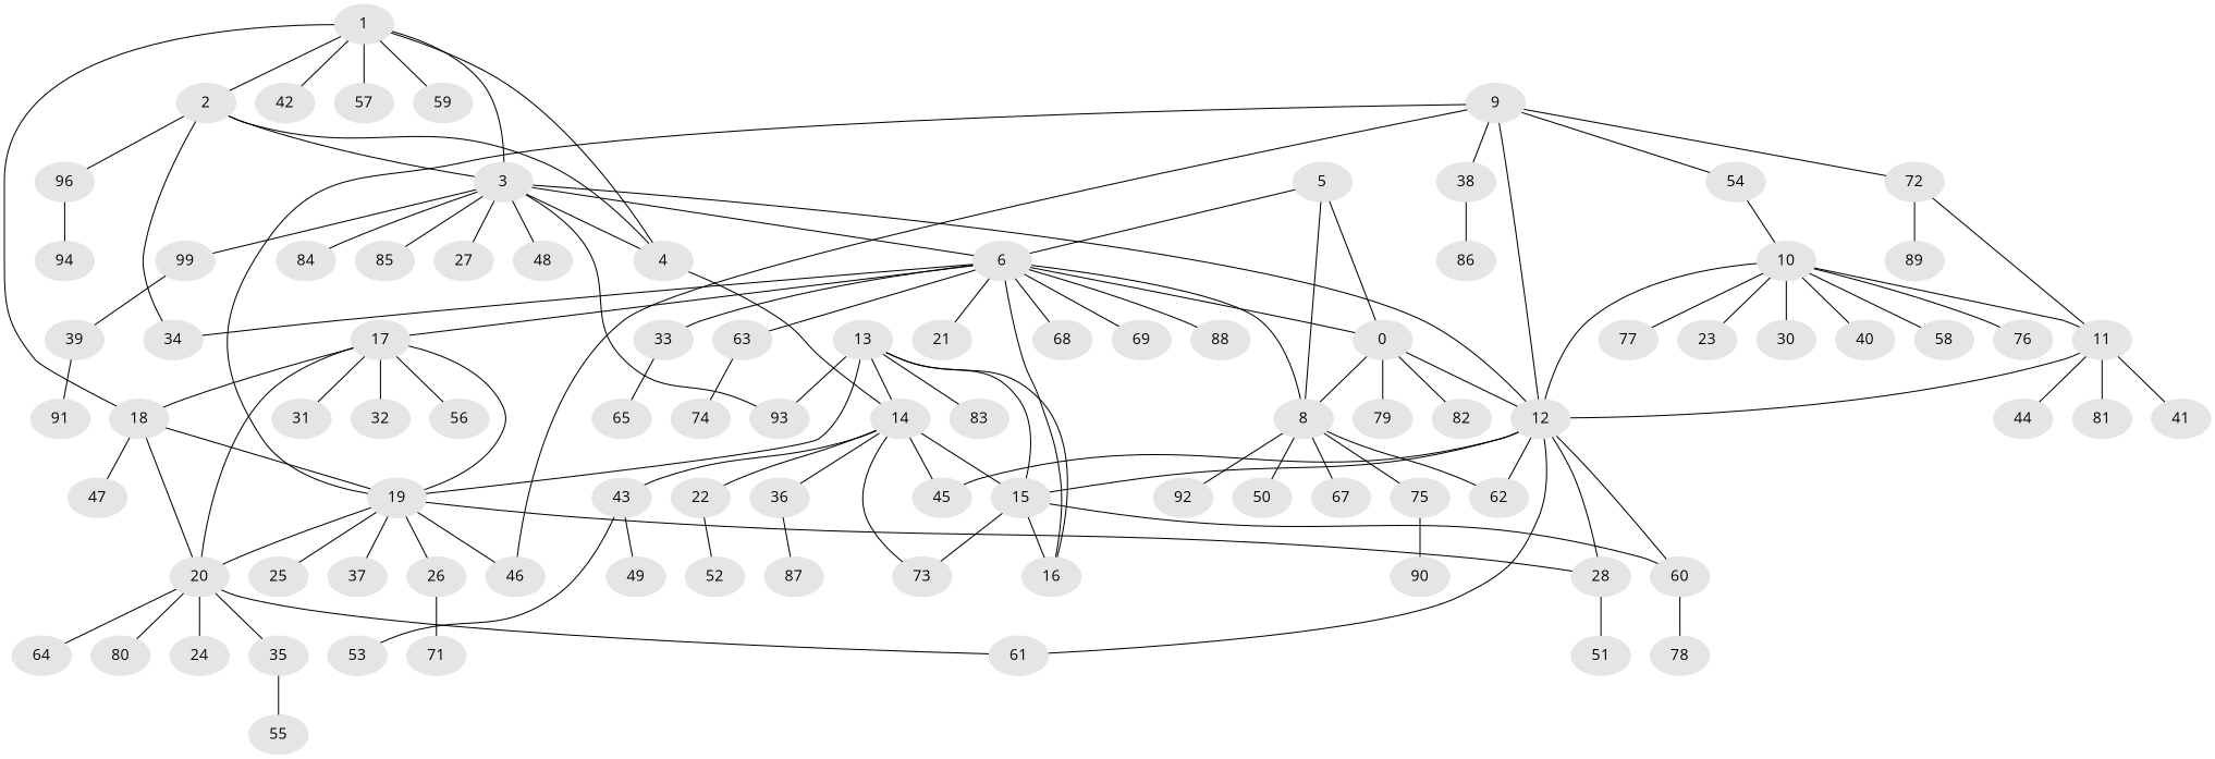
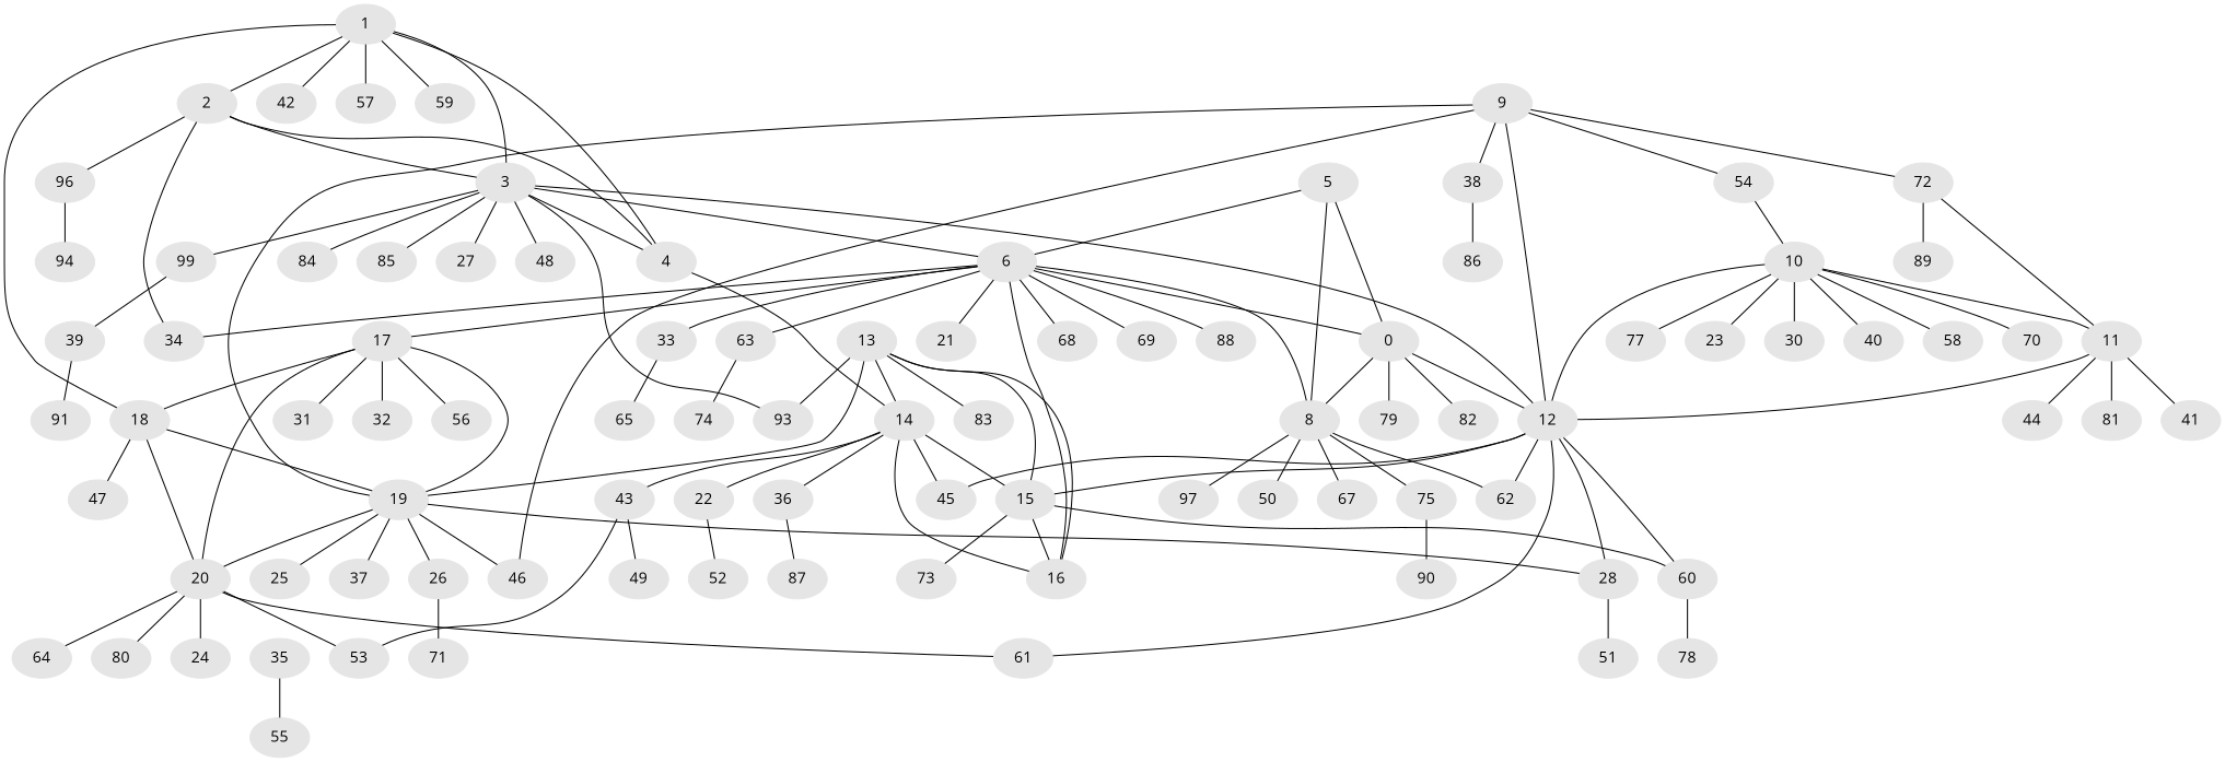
  graph {
    fontname="Open Sans"
    node [color=gray90 fontname="Open Sans" style=filled]
    edge [fontname="Open Sans"]
    1
    2
    3
    4
    18
    42
    57
    59
    34
    n10 [label=96]
    6
    12
    27
    n14 [label=99]
    48
    84
    85
    93
    14
    19
    20
    47
    94
    n24 [label=0]
    8
    16
    17
    21
    33
    63
    68
    69
    88
    62
    15
    28
    45
    60
    61
    39
    22
    36
    43
    5
    79
    82
    50
    67
    75
-   92
+   92 [label=97]
    31
    32
    56
    65
    74
    90
    9
    38
    46
    54
    72
    10
    11
    23
    30
    40
    58
-   70 [label=76]
+   70
    77
    41
    44
    81
    25
    26
    37
    86
    89
    73
    51
    78
    13
    83
    52
    87
    49
    53
    24
    35
    64
    80
    71
    55
    91
    1 -- 2
    1 -- 3
    1 -- 4
    1 -- 18
    1 -- 42
    1 -- 57
    1 -- 59
    2 -- 3
    2 -- 4
    2 -- 34
    2 -- n10
    3 -- 4
    3 -- 6
    3 -- 12
    3 -- 27
    3 -- n14
    3 -- 48
    3 -- 84
    3 -- 85
    3 -- 93
    4 -- 14
    18 -- 19
    18 -- 20
    18 -- 47
    n10 -- 94
    6 -- 34
    6 -- n24
    6 -- 8
    6 -- 16
    6 -- 17
    6 -- 21
    6 -- 33
    6 -- 63
    6 -- 68
    6 -- 69
    6 -- 88
    12 -- 62
    12 -- 15
    12 -- 28
    12 -- 45
    12 -- 60
    12 -- 61
    n14 -- 39
-   14 -- 73
+   14 -- 16
    14 -- 15
    14 -- 45
    14 -- 22
    14 -- 36
    14 -- 43
    19 -- 20
    19 -- 28
    19 -- 46
    19 -- 25
    19 -- 26
    19 -- 37
    20 -- 61
    20 -- 24
-   20 -- 35
+   20 -- 53
    20 -- 64
    20 -- 80
    n24 -- 12
    n24 -- 8
    n24 -- 79
    n24 -- 82
    8 -- 62
    8 -- 50
    8 -- 67
    8 -- 75
    8 -- 92
    17 -- 18
    17 -- 19
    17 -- 20
    17 -- 31
    17 -- 32
    17 -- 56
    33 -- 65
    63 -- 74
    15 -- 16
    15 -- 60
    15 -- 73
    28 -- 51
    60 -- 78
    39 -- 91
    22 -- 52
    36 -- 87
    43 -- 49
    43 -- 53
    5 -- 6
    5 -- n24
    5 -- 8
    75 -- 90
    9 -- 12
    9 -- 19
    9 -- 38
    9 -- 46
    9 -- 54
    9 -- 72
    38 -- 86
    54 -- 10
    72 -- 11
    72 -- 89
    10 -- 12
    10 -- 11
    10 -- 23
    10 -- 30
    10 -- 40
    10 -- 58
    10 -- 70
    10 -- 77
    11 -- 12
    11 -- 41
    11 -- 44
    11 -- 81
    26 -- 71
    13 -- 93
    13 -- 14
    13 -- 19
    13 -- 16
    13 -- 15
    13 -- 83
    35 -- 55
  }
